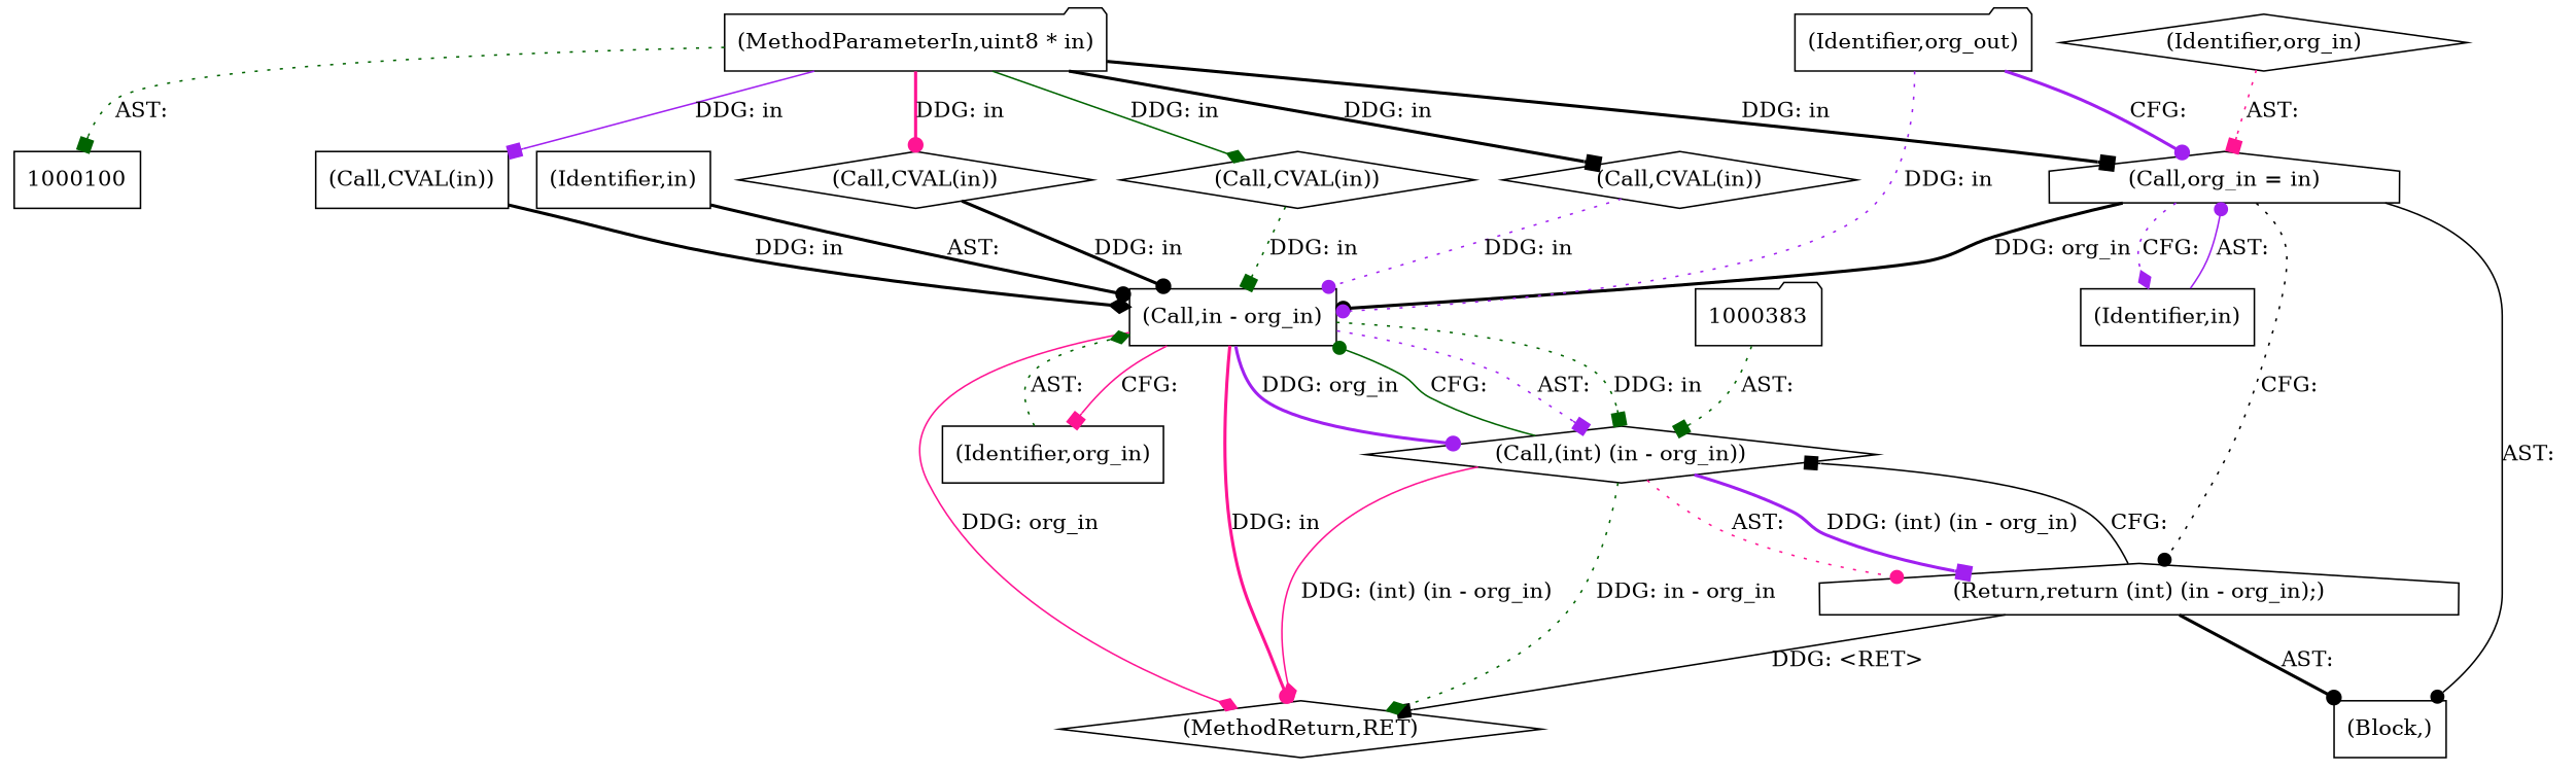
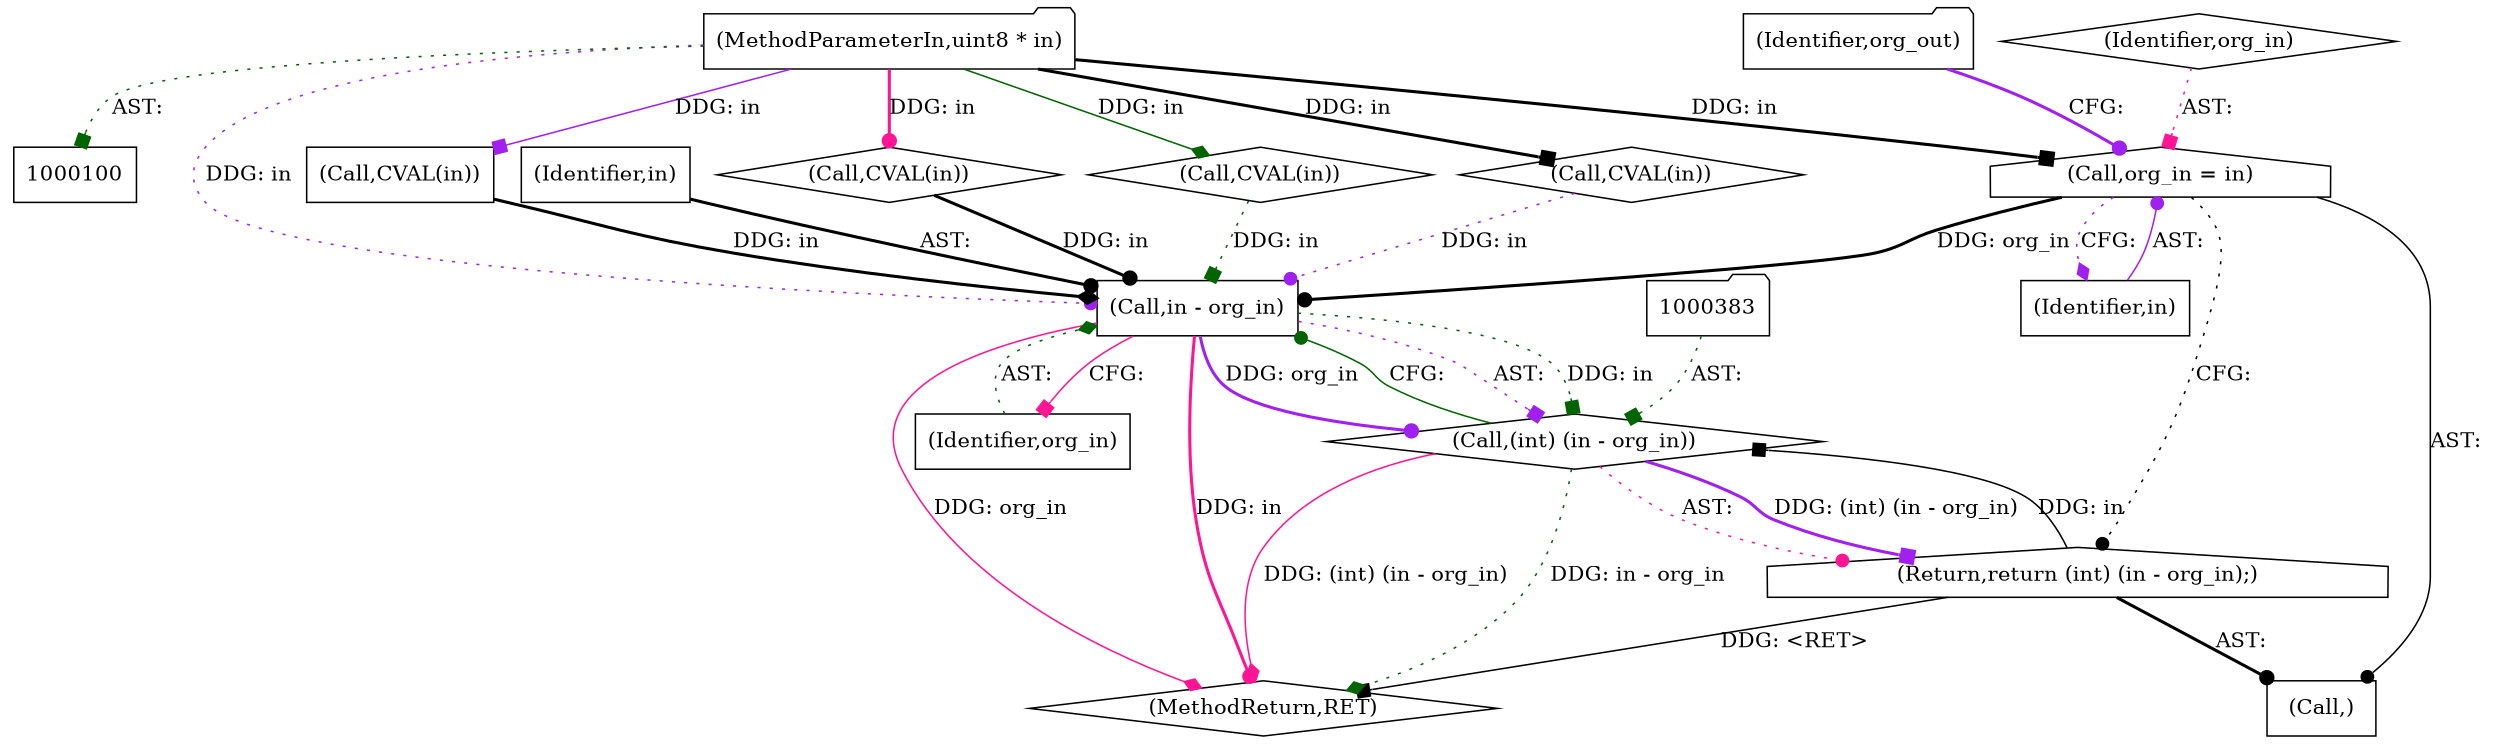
  digraph {
    node [shape=box]
    edge [arrowhead=dot color=black style=dotted]
    n1 [label="(Call,org_in = in)" shape=house]
    n2 [label="(Call,in - org_in)"]
-   n3 [label="(Block,)"]
+   n3 [label="(Call,)"]
    n4 [label="(Identifier,in)"]
    n5 [label="(Return,return (int) (in - org_in);)" shape=house]
    n6 [label="(MethodReturn,RET)" shape=diamond]
    n7 [label="(Call,(int) (in - org_in))" shape=diamond]
    n8 [label="(Identifier,org_in)"]
    n9 [label="(MethodParameterIn,uint8 * in)" shape=folder]
    n10 [label="(Call,CVAL(in))"]
    n11 [label="(Call,CVAL(in))" shape=diamond]
    n12 [label="(Call,CVAL(in))" shape=diamond]
    n13 [label="(Call,CVAL(in))" shape=diamond]
    1000100
    n15 [label="(Identifier,org_out)" shape=folder]
    n16 [label="(Identifier,org_in)" shape=diamond]
    n17 [label="(Identifier,in)"]
    1000383 [shape=folder]
    n1 -> n2 [label="DDG: org_in" style=bold]
    n1 -> n3 [label="AST: " style=solid]
    n1 -> n4 [arrowhead=diamond color=purple label="CFG: "]
    n1 -> n5 [label="CFG: "]
    n2 -> n6 [arrowhead=diamond color=deeppink label="DDG: org_in" style=solid]
    n2 -> n6 [color=deeppink label="DDG: in" style=bold]
    n2 -> n7 [arrowhead=box color=purple label="AST: "]
    n2 -> n7 [arrowhead=box color=darkgreen label="DDG: in"]
    n2 -> n7 [color=purple label="DDG: org_in" style=bold]
    n2 -> n8 [arrowhead=box color=deeppink label="CFG: " style=solid]
    n4 -> n1 [color=purple label="AST: " style=solid]
    n5 -> n3 [label="AST: " style=bold]
    n5 -> n6 [arrowhead=box label="DDG: <RET>" style=solid]
-   n5 -> n7 [arrowhead=box label="CFG: " style=solid]
+   n5 -> n7 [arrowhead=box label="DDG: in" style=solid]
    n7 -> n2 [color=darkgreen label="CFG: " style=solid]
    n7 -> n5 [color=deeppink label="AST: "]
    n7 -> n5 [arrowhead=box color=purple label="DDG: (int) (in - org_in)" style=bold]
    n7 -> n6 [arrowhead=diamond color=darkgreen label="DDG: in - org_in"]
    n7 -> n6 [arrowhead=diamond color=deeppink label="DDG: (int) (in - org_in)" style=solid]
    n8 -> n2 [arrowhead=diamond color=darkgreen label="AST: "]
    n9 -> n1 [arrowhead=box label="DDG: in" style=bold]
-   n15 -> n2 [color=purple label="DDG: in"]
+   n9 -> n2 [color=purple label="DDG: in"]
    n9 -> n10 [arrowhead=box color=purple label="DDG: in" style=solid]
    n9 -> n11 [color=deeppink label="DDG: in" style=bold]
    n9 -> n12 [arrowhead=diamond color=darkgreen label="DDG: in" style=solid]
    n9 -> n13 [arrowhead=box label="DDG: in" style=bold]
    n9 -> 1000100 [arrowhead=box color=darkgreen label="AST: "]
    n10 -> n2 [arrowhead=diamond label="DDG: in" style=bold]
    n11 -> n2 [label="DDG: in" style=bold]
    n12 -> n2 [arrowhead=box color=darkgreen label="DDG: in"]
    n13 -> n2 [color=purple label="DDG: in"]
    n15 -> n1 [color=purple label="CFG: " style=bold]
    n16 -> n1 [arrowhead=box color=deeppink label="AST: "]
    n17 -> n2 [label="AST: " style=bold]
    1000383 -> n7 [arrowhead=box color=darkgreen label="AST: "]
  }
